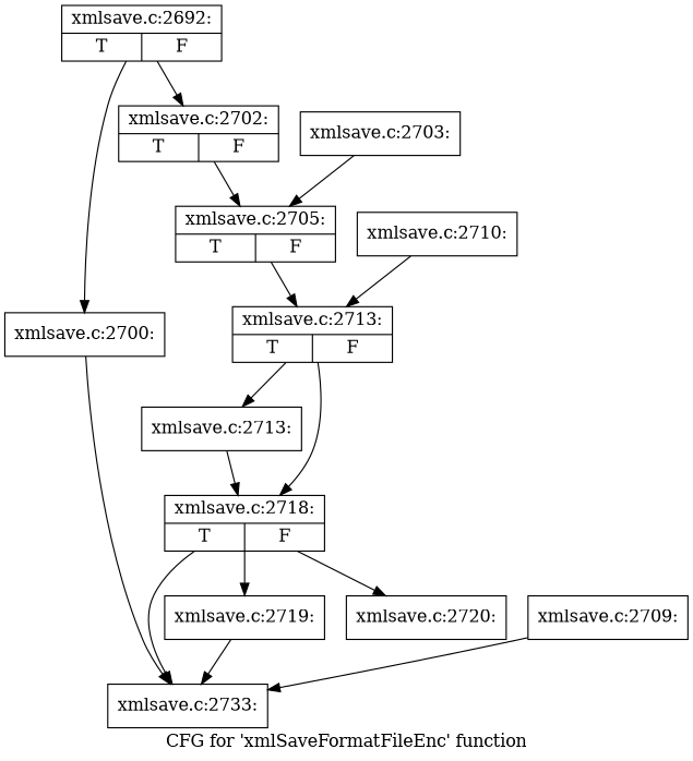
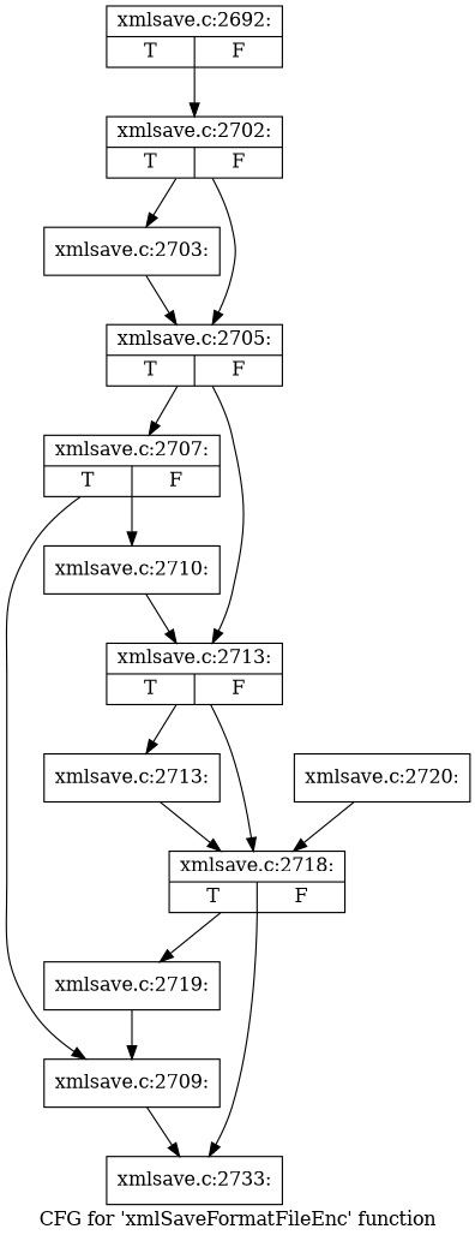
  digraph {
    label="CFG for 'xmlSaveFormatFileEnc' function"
    node [shape=record]
    n1 [label="{xmlsave.c:2692:|{<s0>T|<s1>F}}"]
-   n2 [label="{xmlsave.c:2700:}"]
    n3 [label="{xmlsave.c:2702:|{<s0>T|<s1>F}}"]
    n4 [label="{xmlsave.c:2733:}"]
    n5 [label="{xmlsave.c:2703:}"]
    n6 [label="{xmlsave.c:2705:|{<s0>T|<s1>F}}"]
+   n7 [label="{xmlsave.c:2707:|{<s0>T|<s1>F}}"]
    n8 [label="{xmlsave.c:2713:|{<s0>T|<s1>F}}"]
    n9 [label="{xmlsave.c:2709:}"]
    n10 [label="{xmlsave.c:2710:}"]
    n11 [label="{xmlsave.c:2713:}"]
    n12 [label="{xmlsave.c:2718:|{<s0>T|<s1>F}}"]
    n13 [label="{xmlsave.c:2719:}"]
    n14 [label="{xmlsave.c:2720:}"]
-   n1 -> n2
    n1 -> n3
-   n2 -> n4
+   n3 -> n5
    n3 -> n6
    n5 -> n6
+   n6 -> n7
    n6 -> n8
+   n7 -> n9
+   n7 -> n10
    n8 -> n11
    n8 -> n12
    n9 -> n4
    n10 -> n8
    n11 -> n12
    n12 -> n4
    n12 -> n13
-   n12 -> n14
-   n13 -> n4
+   n14 -> n12
+   n13 -> n9
  }
